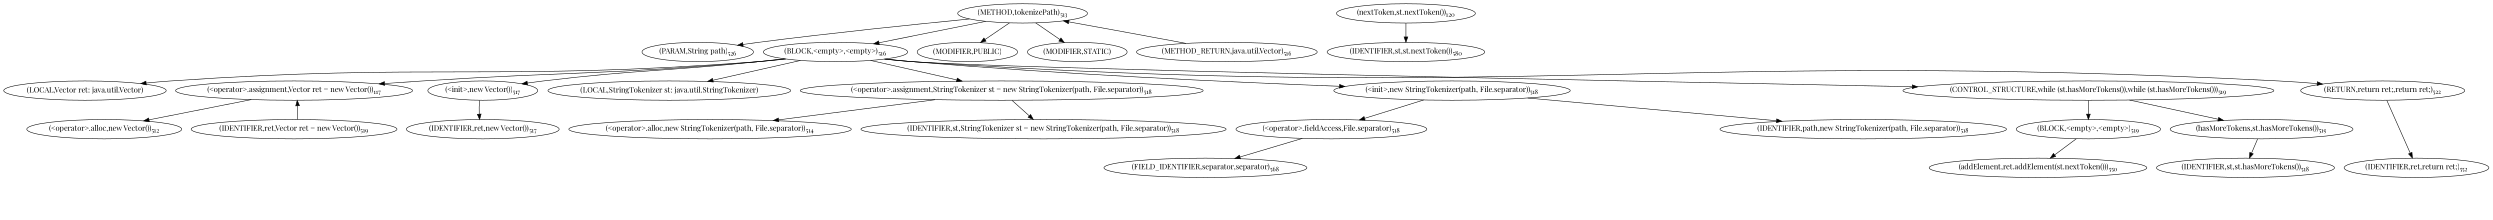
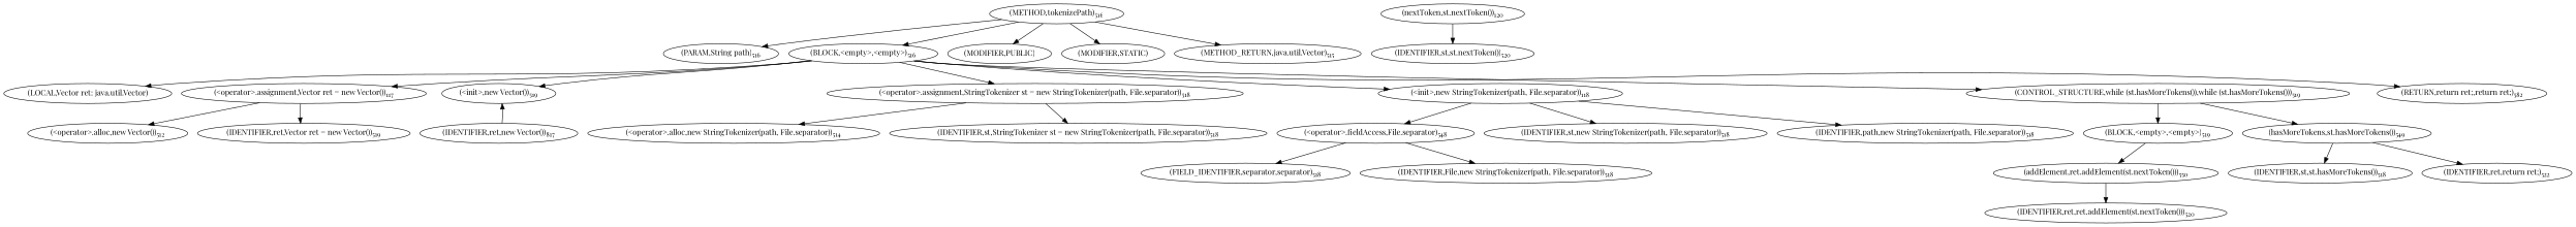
  digraph {
    fontname="Playfair Display"
    node [fontname="Playfair Display"]
    edge [fontname="Playfair Display"]
-   n1 [label=<(METHOD,tokenizePath)<SUB>513</SUB>>]
-   n2 [label=<(PARAM,String path)<SUB>526</SUB>>]
+   n1 [label=<(METHOD,tokenizePath)<SUB>516</SUB>>]
+   n2 [label=<(PARAM,String path)<SUB>516</SUB>>]
    n3 [label=<(BLOCK,&lt;empty&gt;,&lt;empty&gt;)<SUB>516</SUB>>]
    n4 [label=<(MODIFIER,PUBLIC)>]
    n5 [label=<(MODIFIER,STATIC)>]
-   n6 [label=<(METHOD_RETURN,java.util.Vector)<SUB>516</SUB>>]
+   n6 [label=<(METHOD_RETURN,java.util.Vector)<SUB>515</SUB>>]
    n7 [label=<(LOCAL,Vector ret: java.util.Vector)>]
    n8 [label=<(&lt;operator&gt;.assignment,Vector ret = new Vector())<SUB>117</SUB>>]
-   n9 [label=<(&lt;init&gt;,new Vector())<SUB>517</SUB>>]
-   n10 [label=<(LOCAL,StringTokenizer st: java.util.StringTokenizer)>]
+   n9 [label=<(&lt;init&gt;,new Vector())<SUB>519</SUB>>]
    n11 [label=<(&lt;operator&gt;.assignment,StringTokenizer st = new StringTokenizer(path, File.separator))<SUB>518</SUB>>]
-   n12 [label=<(&lt;init&gt;,new StringTokenizer(path, File.separator))<SUB>518</SUB>>]
+   n12 [label=<(&lt;init&gt;,new StringTokenizer(path, File.separator))<SUB>118</SUB>>]
    n13 [label=<(CONTROL_STRUCTURE,while (st.hasMoreTokens()),while (st.hasMoreTokens()))<SUB>519</SUB>>]
-   n14 [label=<(RETURN,return ret;,return ret;)<SUB>522</SUB>>]
+   n14 [label=<(RETURN,return ret;,return ret;)<SUB>582</SUB>>]
    n15 [label=<(IDENTIFIER,ret,Vector ret = new Vector())<SUB>519</SUB>>]
    n16 [label=<(&lt;operator&gt;.alloc,new Vector())<SUB>512</SUB>>]
-   n17 [label=<(IDENTIFIER,ret,new Vector())<SUB>517</SUB>>]
+   n17 [label=<(IDENTIFIER,ret,new Vector())<SUB>817</SUB>>]
    n18 [label=<(IDENTIFIER,st,StringTokenizer st = new StringTokenizer(path, File.separator))<SUB>518</SUB>>]
    n19 [label=<(&lt;operator&gt;.alloc,new StringTokenizer(path, File.separator))<SUB>514</SUB>>]
+   n20 [label=<(IDENTIFIER,st,new StringTokenizer(path, File.separator))<SUB>518</SUB>>]
    n21 [label=<(IDENTIFIER,path,new StringTokenizer(path, File.separator))<SUB>518</SUB>>]
-   n22 [label=<(&lt;operator&gt;.fieldAccess,File.separator)<SUB>518</SUB>>]
-   n23 [label=<(hasMoreTokens,st.hasMoreTokens())<SUB>519</SUB>>]
+   n22 [label=<(&lt;operator&gt;.fieldAccess,File.separator)<SUB>548</SUB>>]
+   n23 [label=<(hasMoreTokens,st.hasMoreTokens())<SUB>549</SUB>>]
    n24 [label=<(BLOCK,&lt;empty&gt;,&lt;empty&gt;)<SUB>519</SUB>>]
-   n25 [label=<(IDENTIFIER,ret,return ret;)<SUB>552</SUB>>]
-   n27 [label=<(FIELD_IDENTIFIER,separator,separator)<SUB>568</SUB>>]
+   n25 [label=<(IDENTIFIER,ret,return ret;)<SUB>522</SUB>>]
+   n26 [label=<(IDENTIFIER,File,new StringTokenizer(path, File.separator))<SUB>518</SUB>>]
+   n27 [label=<(FIELD_IDENTIFIER,separator,separator)<SUB>518</SUB>>]
    n28 [label=<(IDENTIFIER,st,st.hasMoreTokens())<SUB>518</SUB>>]
    n29 [label=<(addElement,ret.addElement(st.nextToken()))<SUB>550</SUB>>]
+   n30 [label=<(IDENTIFIER,ret,ret.addElement(st.nextToken()))<SUB>520</SUB>>]
    n31 [label=<(nextToken,st.nextToken())<SUB>120</SUB>>]
-   n32 [label=<(IDENTIFIER,st,st.nextToken())<SUB>580</SUB>>]
+   n32 [label=<(IDENTIFIER,st,st.nextToken())<SUB>520</SUB>>]
    n1 -> n2
    n1 -> n3
    n1 -> n4
    n1 -> n5
-   n6 -> n1
+   n1 -> n6
    n3 -> n7
    n3 -> n8
    n3 -> n9
-   n3 -> n10
    n3 -> n11
    n3 -> n12
    n3 -> n13
    n3 -> n14
-   n15 -> n8
+   n8 -> n15
    n8 -> n16
-   n9 -> n17
+   n17 -> n9
    n11 -> n18
    n11 -> n19
+   n12 -> n20
    n12 -> n21
    n12 -> n22
    n13 -> n23
    n13 -> n24
-   n14 -> n25
+   n23 -> n25
+   n22 -> n26
    n22 -> n27
    n23 -> n28
    n24 -> n29
+   n29 -> n30
    n31 -> n32
  }
